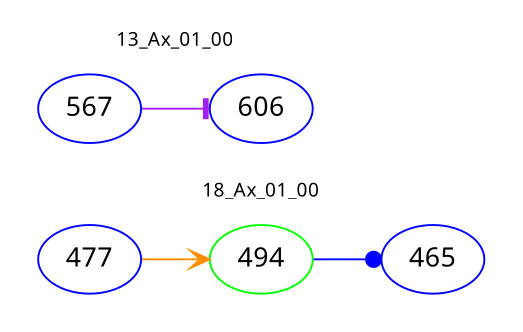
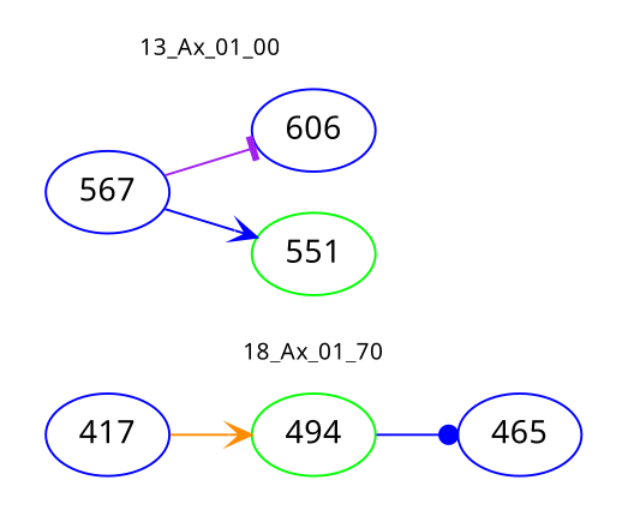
  digraph {
    fontname="Noto Sans"
    rankdir=LR
    node [color=blue fontname="Noto Sans"]
    edge [arrowhead=vee color=blue fontname="Noto Sans"]
-   n1 [label=477]
+   n1 [label=417]
    n2 [label=465]
    n3 [color=green label=494]
    n4 [label=567]
+   n5 [color=green label=551]
    n6 [label=606]
    subgraph cluster_1 {
      color=white
      fontsize=10
-     label="18_Ax_01_00"
+     label="18_Ax_01_70"
      n1
      n2
      n3
    }
    subgraph cluster_2 {
      color=white
      fontsize=10
      label="13_Ax_01_00"
      n4
+     n5
      n6
    }
    n1 -> n3 [color=darkorange]
    n3 -> n2 [arrowhead=dot]
+   n4 -> n5
    n4 -> n6 [arrowhead=tee color=purple]
  }
